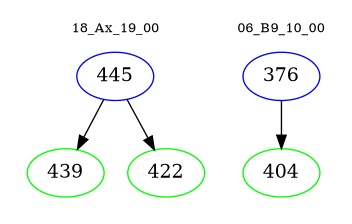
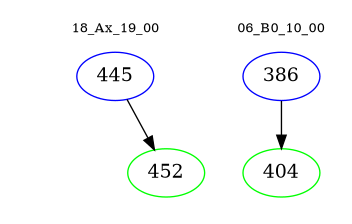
  digraph {
    node [color=green]
    edge [color=black]
    n1 [color=blue label=445]
-   n2 [label=439]
-   n3 [label=422]
-   n4 [color=blue label=376]
+   n3 [label=452]
+   n4 [color=blue label=386]
    n5 [label=404]
    subgraph cluster_1 {
      color=white
      fontsize=10
      label="18_Ax_19_00"
      n1
-     n2
      n3
    }
    subgraph cluster_2 {
      color=white
      fontsize=10
-     label="06_B9_10_00"
+     label="06_B0_10_00"
      n4
      n5
    }
-   n1 -> n2
    n1 -> n3
    n4 -> n5
  }
